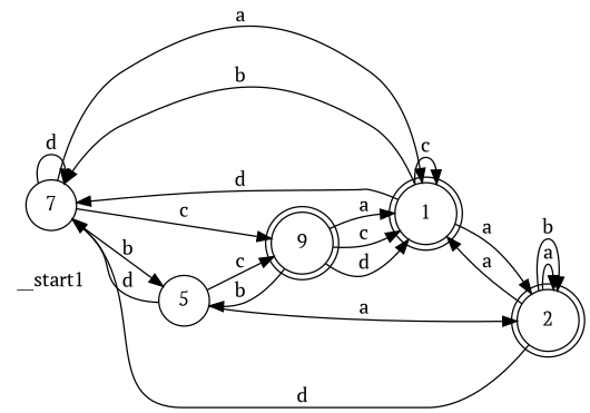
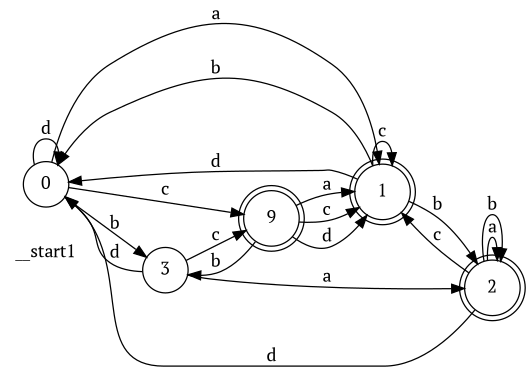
  digraph {
    fontname="PT Serif"
    rankdir=LR
    node [fontname="PT Serif" shape=doublecircle color=black fillcolor=white style="rounded,filled"]
    edge [fontname="PT Serif"]
    n1 [label=__start1 shape=none color="" fillcolor="" style=""]
-   n2 [label=7 shape=circle style=filled]
+   n2 [label=0 shape=circle style=filled]
    n3 [label=1]
-   n4 [label=5 shape=circle style=filled]
+   n4 [label=3 shape=circle style=filled]
    n5 [label=9]
    n6 [label=2]
    n2 -> n2 [label=d]
    n2 -> n3 [label=a]
    n2 -> n4 [label=b]
    n2 -> n5 [label=c]
    n3 -> n2 [label=b]
    n3 -> n2 [label=d]
    n3 -> n3 [label=c]
-   n3 -> n6 [label=a]
+   n3 -> n6 [label=b]
    n4 -> n2 [label=d]
    n4 -> n5 [label=c]
    n4 -> n6 [label=a]
    n5 -> n3 [label=a]
    n5 -> n3 [label=c]
    n5 -> n3 [label=d]
    n5 -> n4 [label=b]
    n6 -> n2 [label=d]
-   n6 -> n3 [label=a]
+   n6 -> n3 [label=c]
    n6 -> n6 [label=a]
    n6 -> n6 [label=b]
  }
